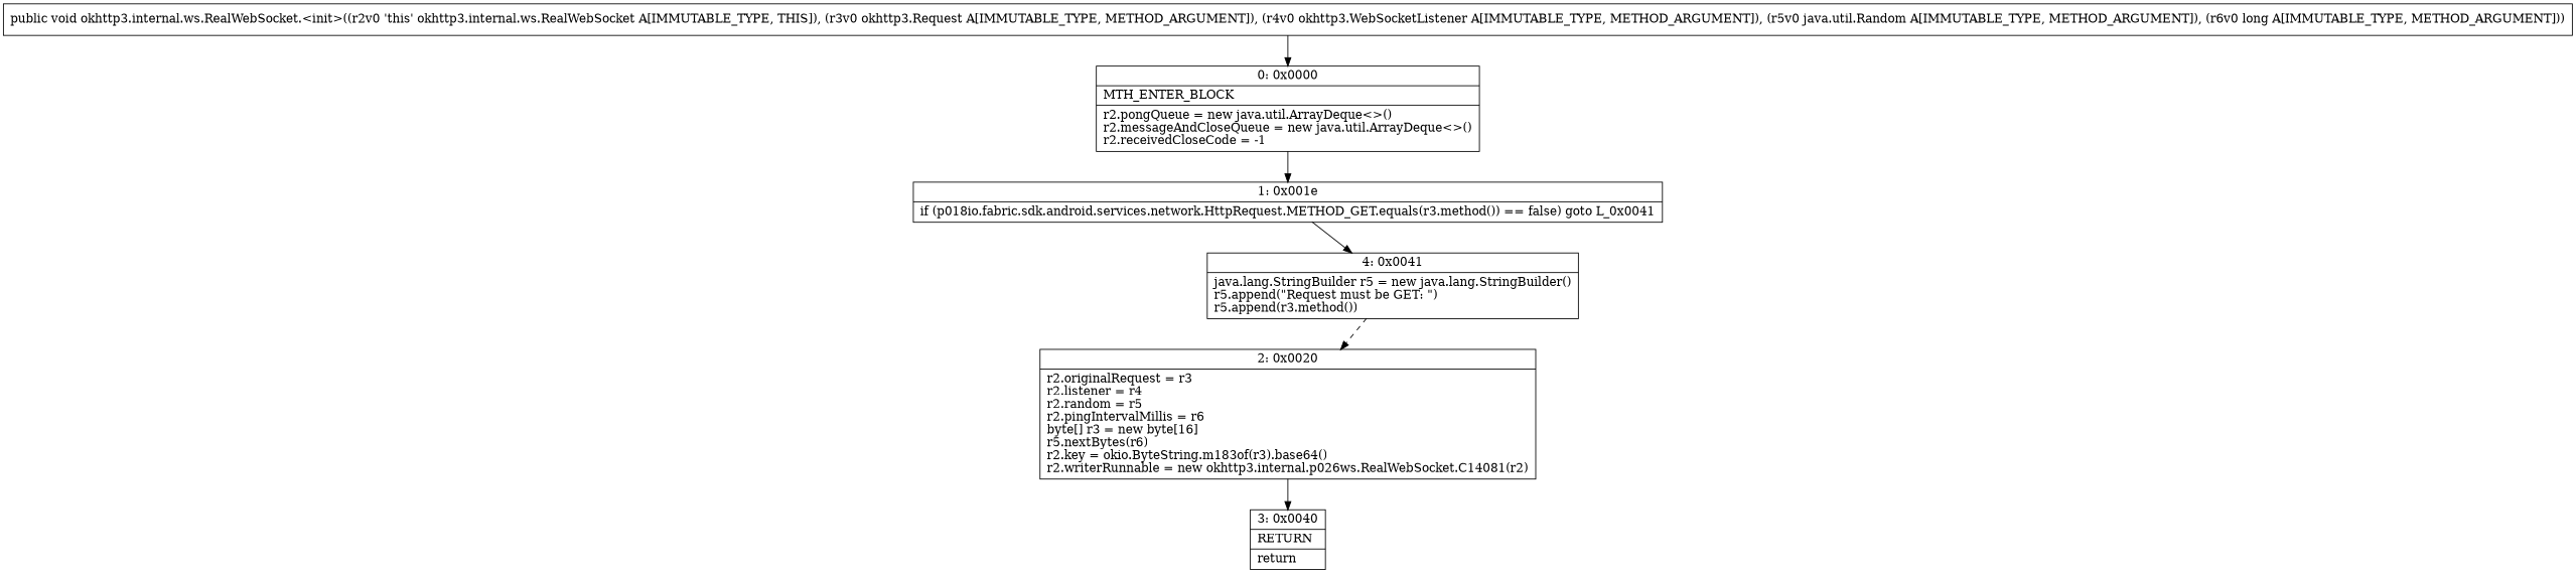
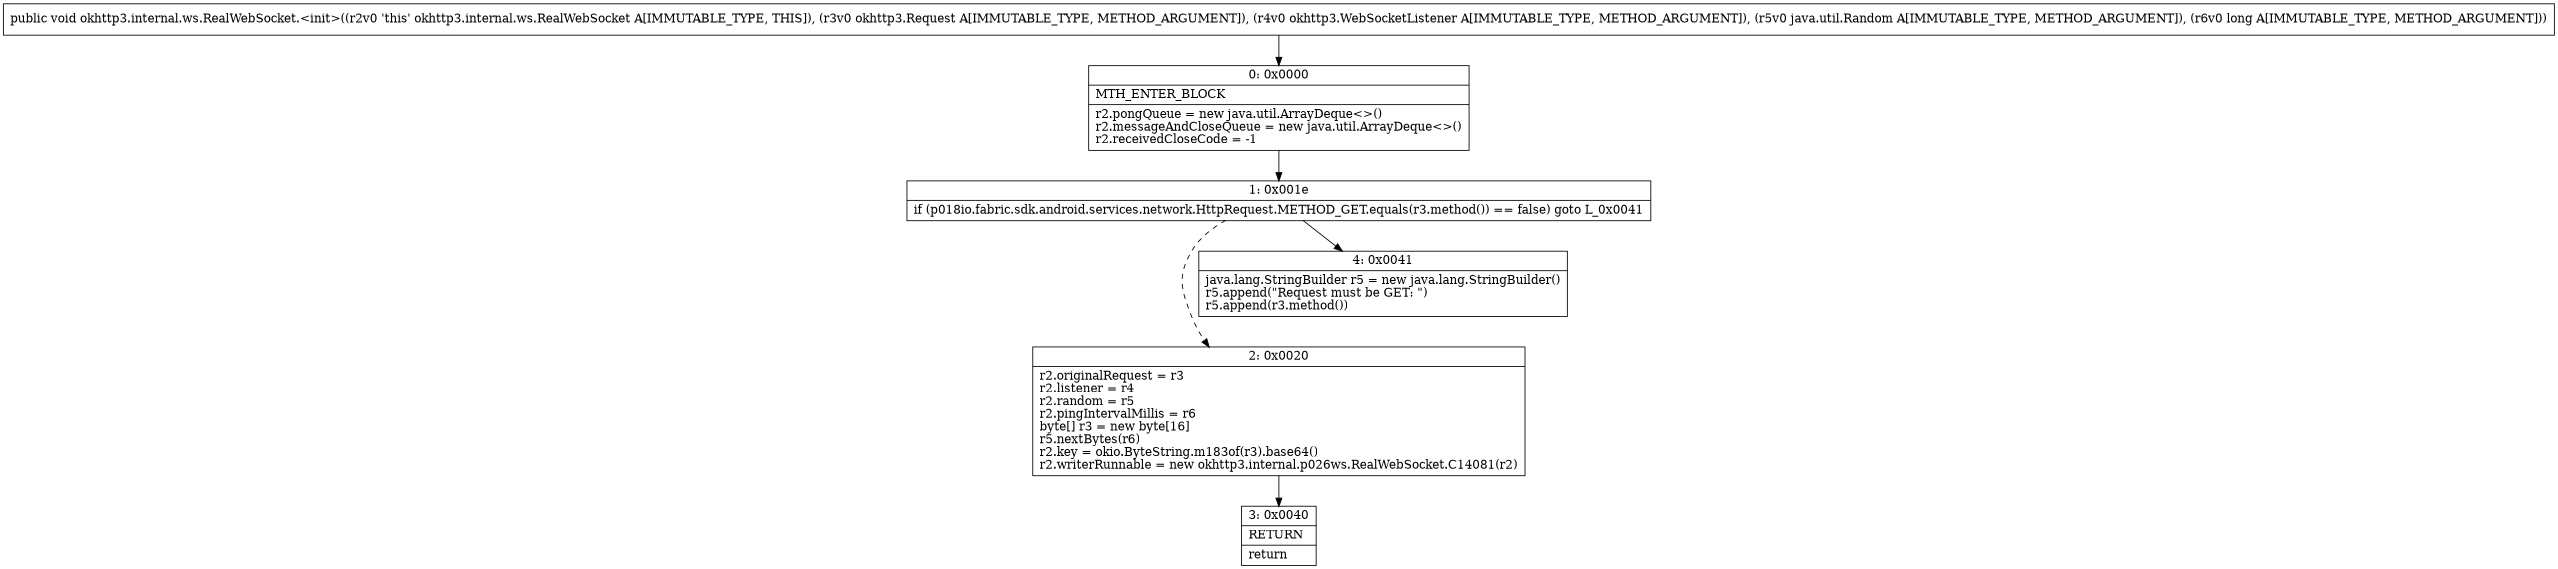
  digraph {
    node [shape=record]
    n1 [label="{0\:\ 0x0000|MTH_ENTER_BLOCK\l|r2.pongQueue = new java.util.ArrayDeque\<\>()\lr2.messageAndCloseQueue = new java.util.ArrayDeque\<\>()\lr2.receivedCloseCode = \-1\l}"]
    n2 [label="{1\:\ 0x001e|if (p018io.fabric.sdk.android.services.network.HttpRequest.METHOD_GET.equals(r3.method()) == false) goto L_0x0041\l}"]
    n3 [label="{2\:\ 0x0020|r2.originalRequest = r3\lr2.listener = r4\lr2.random = r5\lr2.pingIntervalMillis = r6\lbyte[] r3 = new byte[16]\lr5.nextBytes(r6)\lr2.key = okio.ByteString.m183of(r3).base64()\lr2.writerRunnable = new okhttp3.internal.p026ws.RealWebSocket.C14081(r2)\l}"]
    n4 [label="{4\:\ 0x0041|java.lang.StringBuilder r5 = new java.lang.StringBuilder()\lr5.append(\"Request must be GET: \")\lr5.append(r3.method())\l}"]
    n5 [label="{3\:\ 0x0040|RETURN\l|return\l}"]
    n6 [label="{public void okhttp3.internal.ws.RealWebSocket.\<init\>((r2v0 'this' okhttp3.internal.ws.RealWebSocket A[IMMUTABLE_TYPE, THIS]), (r3v0 okhttp3.Request A[IMMUTABLE_TYPE, METHOD_ARGUMENT]), (r4v0 okhttp3.WebSocketListener A[IMMUTABLE_TYPE, METHOD_ARGUMENT]), (r5v0 java.util.Random A[IMMUTABLE_TYPE, METHOD_ARGUMENT]), (r6v0 long A[IMMUTABLE_TYPE, METHOD_ARGUMENT])) }"]
    n1 -> n2
-   n4 -> n3 [style=dashed]
+   n2 -> n3 [style=dashed]
    n2 -> n4
    n3 -> n5
    n6 -> n1
  }
